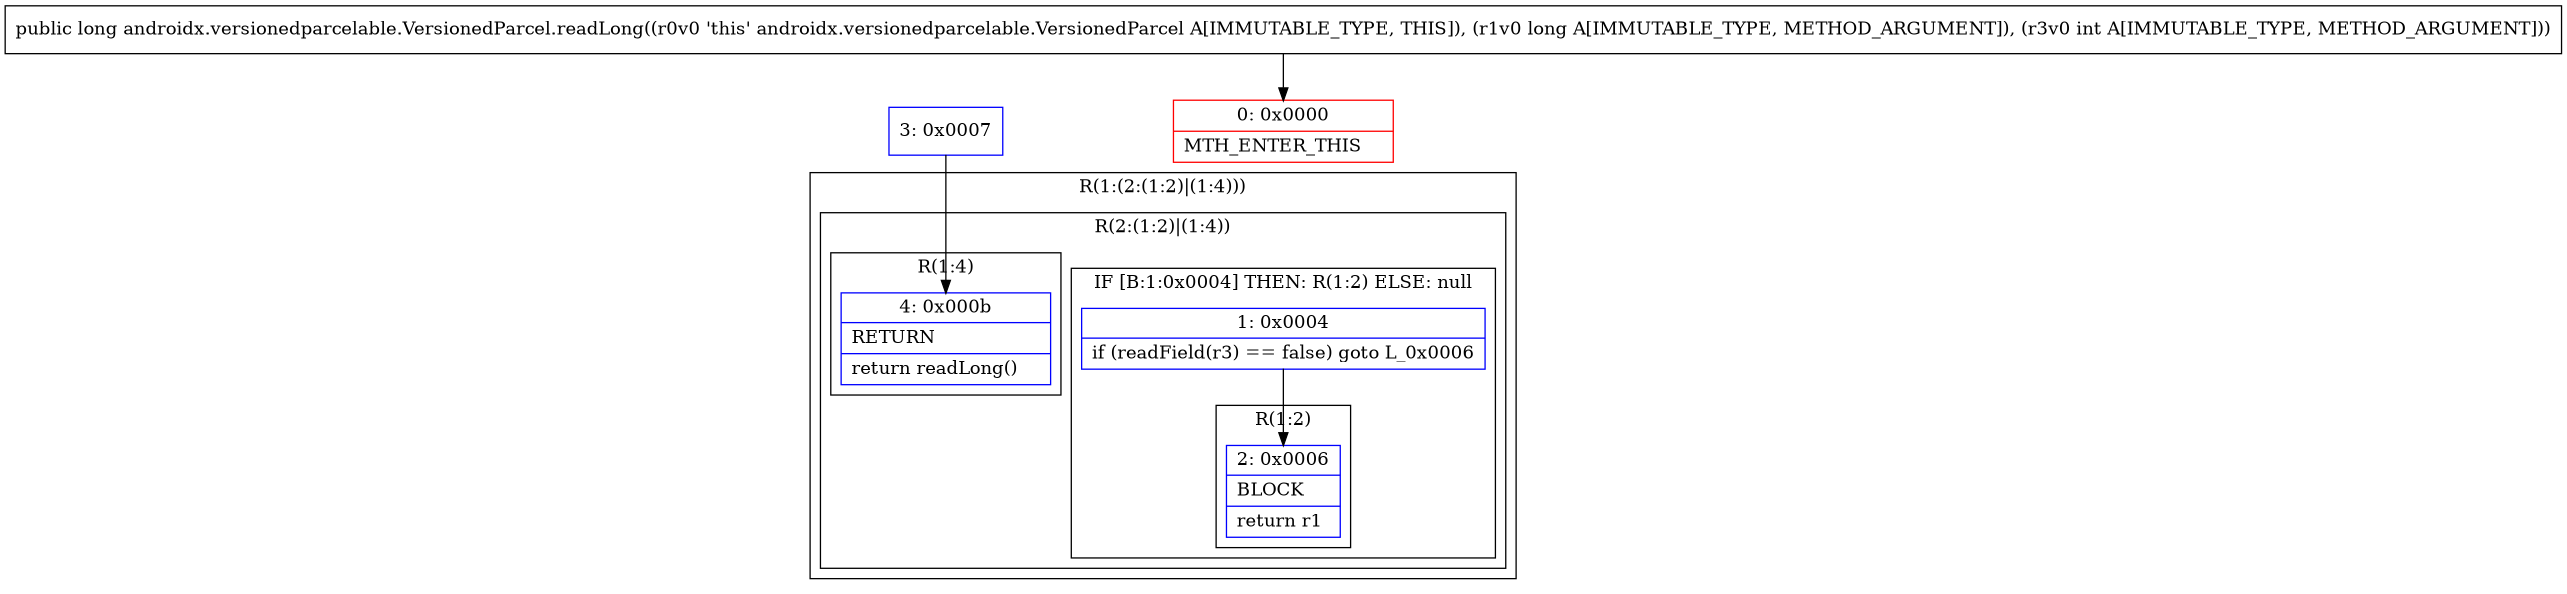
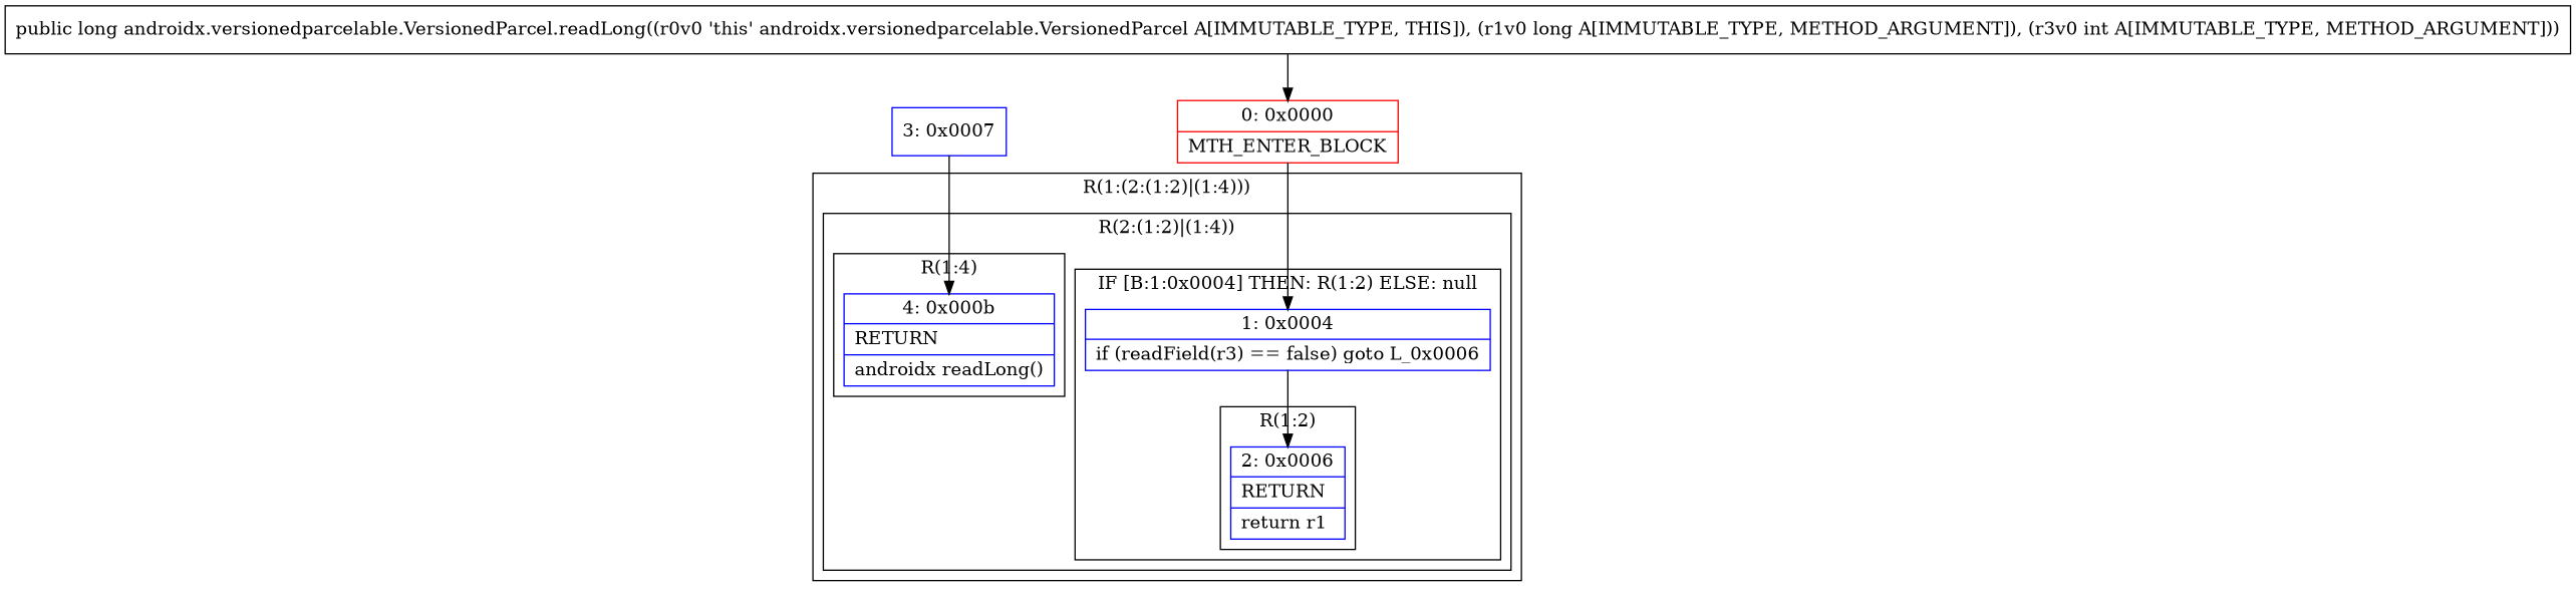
  digraph {
    node [color=blue shape=record]
-   n1 [label="{2\:\ 0x0006|BLOCK\l|return r1\l}"]
+   n1 [label="{2\:\ 0x0006|RETURN\l|return r1\l}"]
    n2 [label="{1\:\ 0x0004|if (readField(r3) == false) goto L_0x0006\l}"]
-   n3 [label="{4\:\ 0x000b|RETURN\l|return readLong()\l}"]
+   n3 [label="{4\:\ 0x000b|RETURN\l|androidx readLong()\l}"]
    n4 [label="{3\:\ 0x0007}"]
-   n5 [color=red label="{0\:\ 0x0000|MTH_ENTER_THIS\l}"]
+   n5 [color=red label="{0\:\ 0x0000|MTH_ENTER_BLOCK\l}"]
    n6 [label="{public long androidx.versionedparcelable.VersionedParcel.readLong((r0v0 'this' androidx.versionedparcelable.VersionedParcel A[IMMUTABLE_TYPE, THIS]), (r1v0 long A[IMMUTABLE_TYPE, METHOD_ARGUMENT]), (r3v0 int A[IMMUTABLE_TYPE, METHOD_ARGUMENT])) }" color=""]
    subgraph cluster_1 {
      label="R(1:(2:(1:2)|(1:4)))"
      subgraph cluster_2 {
        label="R(2:(1:2)|(1:4))"
        subgraph cluster_3 {
          label="IF [B:1:0x0004] THEN: R(1:2) ELSE: null"
          n2
          subgraph cluster_4 {
            label="R(1:2)"
            n1
          }
        }
        subgraph cluster_5 {
          label="R(1:4)"
          n3
        }
      }
    }
    n2 -> n1
    n4 -> n3
+   n5 -> n2
    n6 -> n5
  }
